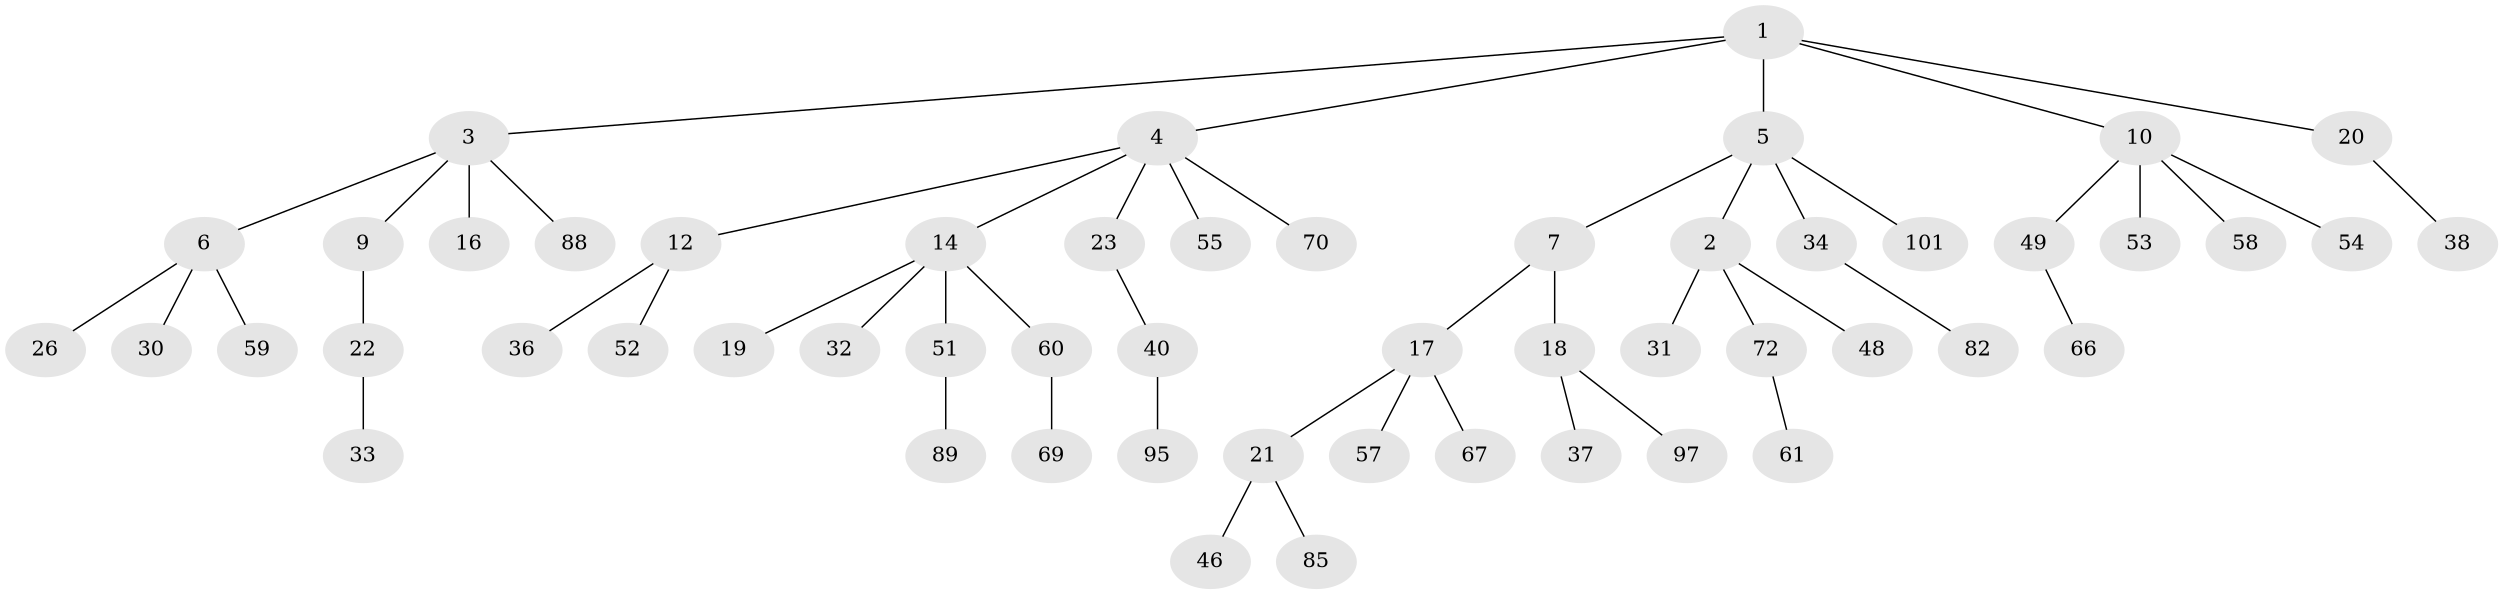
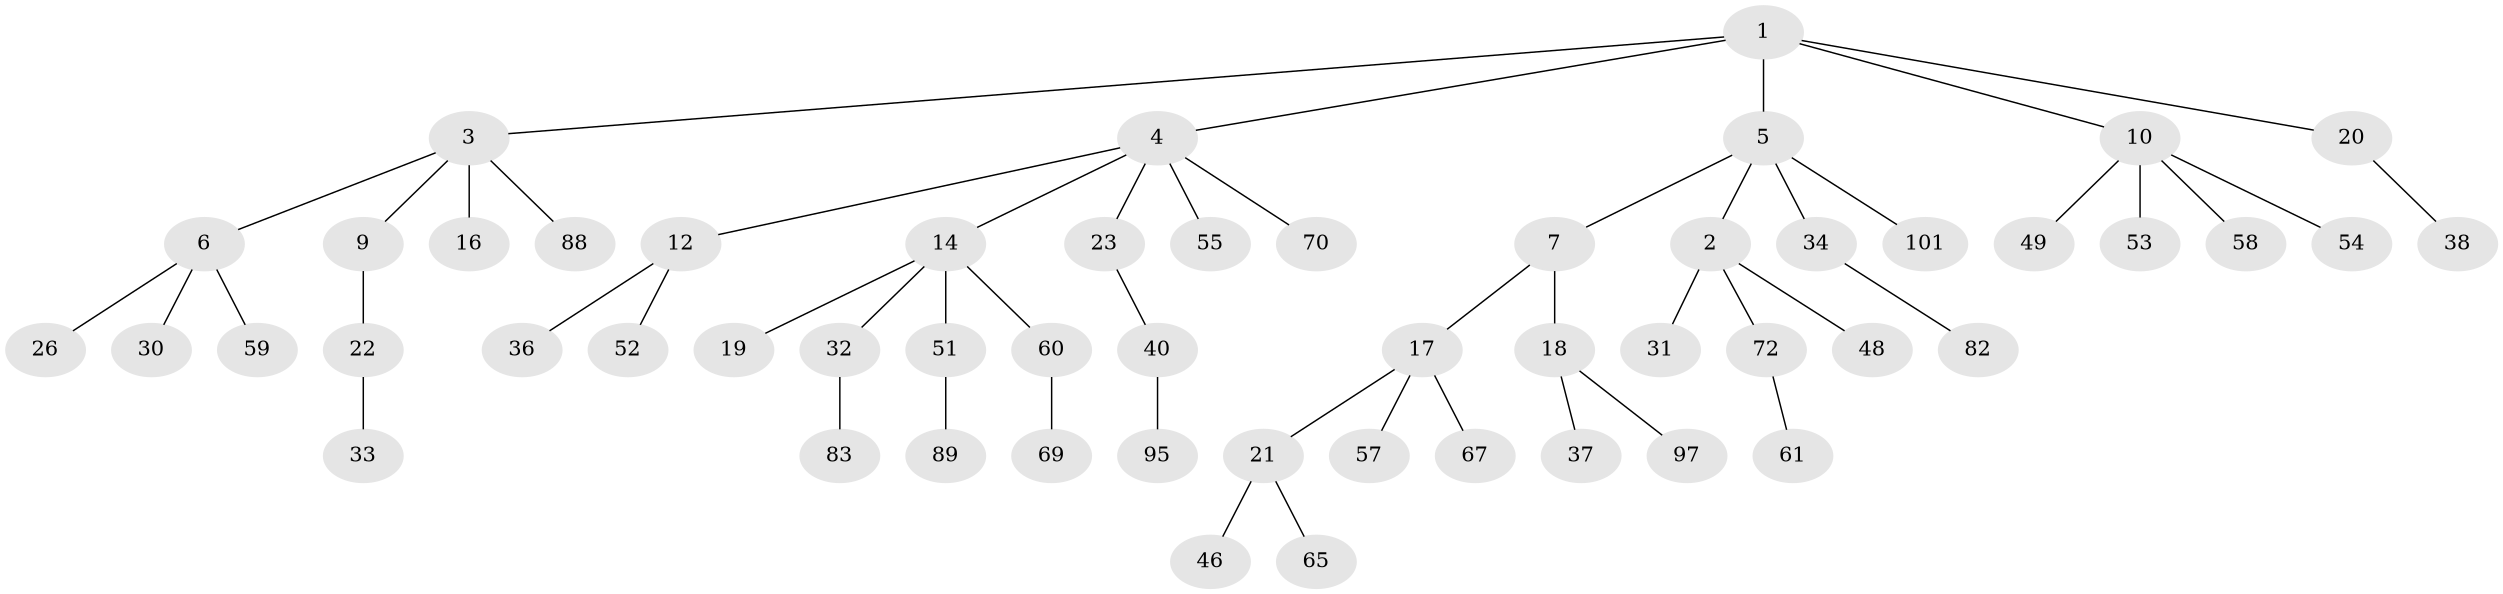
  graph {
    node [color=gray90 style=filled]
    1 [super="+2"]
    3
    4
    5 [super="+15"]
    10 [super="+44+45+25"]
    20
    6
    9
    16 [super="+35"]
    88
    12 [super="+73+56"]
    14 [super="+29+28+86+93+71"]
    n13 [label=23 super="+109"]
    55
    70
    7 [super="+74+104+13"]
    n17 [label=2 super="+11+98+23+24"]
    34
    101
    49
    53
    58 [super="+79+77"]
    54 [super="+64+107"]
    38
    26 [super="+78+62"]
    30
    59
    22
    36 [super="+63"]
    52
    19
    32
    51
    60
    40
    17
    18
    31
    n39 [label=72 super="+48"]
    n40 [label=48 super="+76+99+50"]
    82
    21
    57
    67 [super="+96+94"]
    37
    97
    61
    33
-   66
+   83
    89
    69 [super="+72+85+87"]
    46 [super="+47"]
-   65 [label=85]
+   65
    95
    1 -- 3
    1 -- 4
    1 -- 5
    1 -- 10
    1 -- 20
    3 -- 6
    3 -- 9
    3 -- 16
    3 -- 88
    4 -- 12
    4 -- 14
    4 -- n13
    4 -- 55
    4 -- 70
    5 -- 7
    5 -- n17
    5 -- 34
    5 -- 101
    10 -- 49
    10 -- 53
    10 -- 58
    10 -- 54
    20 -- 38
    6 -- 26
    6 -- 30
    6 -- 59
    9 -- 22
    12 -- 36
    12 -- 52
    14 -- 19
    14 -- 32
    14 -- 51
    14 -- 60
    n13 -- 40
    7 -- 17
    7 -- 18
    n17 -- 31
    n17 -- n39
    n17 -- n40
    34 -- 82
-   49 -- 66
    22 -- 33
+   32 -- 83
    51 -- 89
    60 -- 69
    40 -- 95
    17 -- 21
    17 -- 57
    17 -- 67
    18 -- 37
    18 -- 97
    n39 -- 61
    21 -- 46
    21 -- 65
  }
